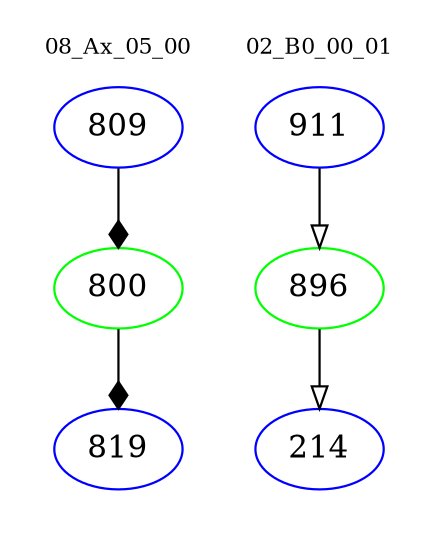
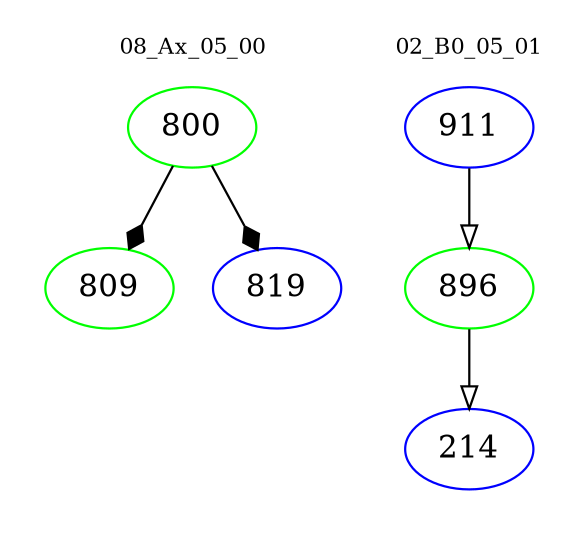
  digraph {
    node [color=blue]
    edge [arrowhead=diamond color=black]
-   n1 [label=809]
+   n1 [color=green label=809]
    n2 [color=green label=800]
    n3 [label=819]
    n4 [label=911]
    n5 [color=green label=896]
    n6 [label=214]
    subgraph cluster_1 {
      color=white
      fontsize=10
      label="08_Ax_05_00"
      n1
      n2
      n3
    }
    subgraph cluster_2 {
      color=white
      fontsize=10
-     label="02_B0_00_01"
+     label="02_B0_05_01"
      n4
      n5
      n6
    }
-   n1 -> n2
+   n2 -> n1
    n2 -> n3
    n4 -> n5 [arrowhead=onormal]
    n5 -> n6 [arrowhead=onormal]
  }
